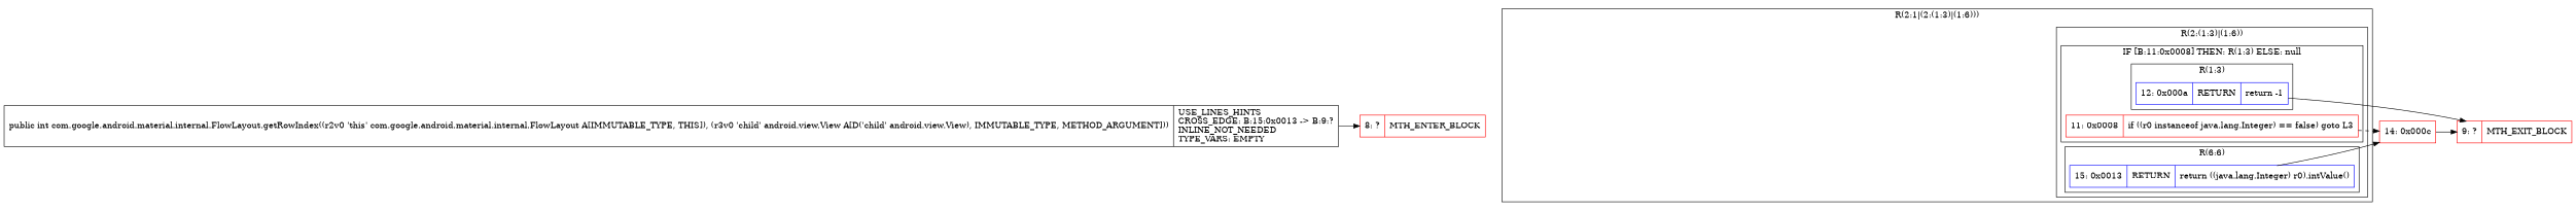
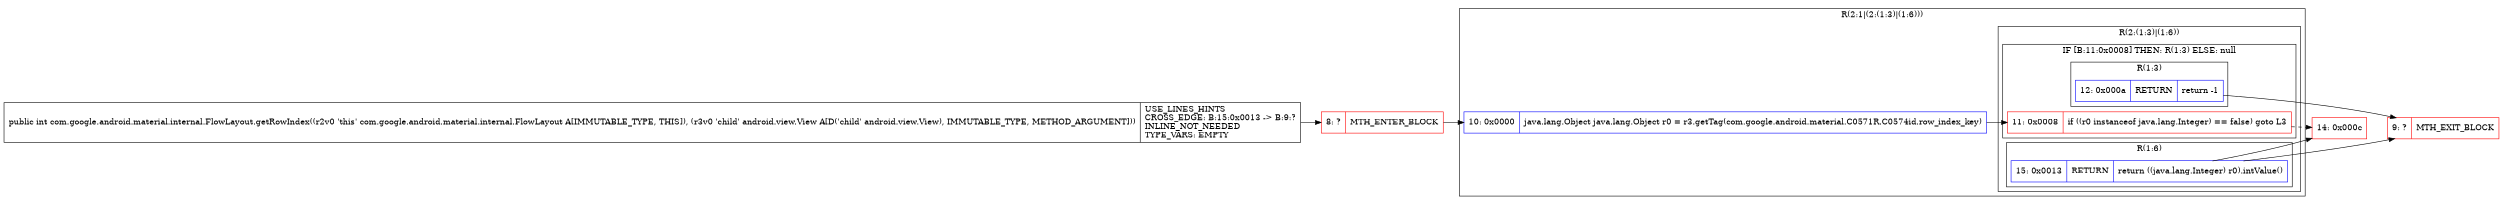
  digraph {
    rankdir=LR
    node [color=red shape=record]
    n1 [color=blue label="{12\:\ 0x000a|RETURN\l|return \-1\l}"]
    n2 [label="{11\:\ 0x0008|if ((r0 instanceof java.lang.Integer) == false) goto L3\l}"]
    n3 [color=blue label="{15\:\ 0x0013|RETURN\l|return ((java.lang.Integer) r0).intValue()\l}"]
+   n4 [color=blue label="{10\:\ 0x0000|java.lang.Object java.lang.Object r0 = r3.getTag(com.google.android.material.C0571R.C0574id.row_index_key)\l}"]
    n5 [label="{9\:\ ?|MTH_EXIT_BLOCK\l}"]
    n6 [label="{14\:\ 0x000c}"]
    n7 [label="{8\:\ ?|MTH_ENTER_BLOCK\l}"]
    n8 [label="{public int com.google.android.material.internal.FlowLayout.getRowIndex((r2v0 'this' com.google.android.material.internal.FlowLayout A[IMMUTABLE_TYPE, THIS]), (r3v0 'child' android.view.View A[D('child' android.view.View), IMMUTABLE_TYPE, METHOD_ARGUMENT]))  | USE_LINES_HINTS\lCROSS_EDGE: B:15:0x0013 \-\> B:9:?\lINLINE_NOT_NEEDED\lTYPE_VARS: EMPTY\l}" color=""]
    subgraph cluster_1 {
      label="R(2:1|(2:(1:3)|(1:6)))"
+     n4
      subgraph cluster_2 {
        label="R(2:(1:3)|(1:6))"
        subgraph cluster_3 {
          label="IF [B:11:0x0008] THEN: R(1:3) ELSE: null"
          n2
          subgraph cluster_4 {
            label="R(1:3)"
            n1
          }
        }
        subgraph cluster_5 {
-         label="R(6:6)"
+         label="R(1:6)"
          n3
        }
      }
    }
    n1 -> n5
    n2 -> n6 [style=dashed]
-   n6 -> n5
+   n3 -> n5
    n3 -> n6
+   n4 -> n2
+   n7 -> n4
    n8 -> n7
  }
